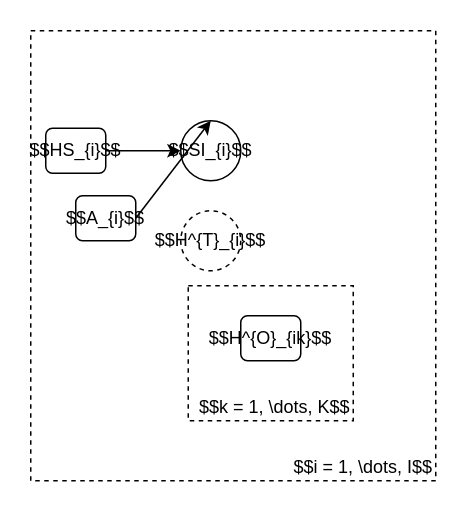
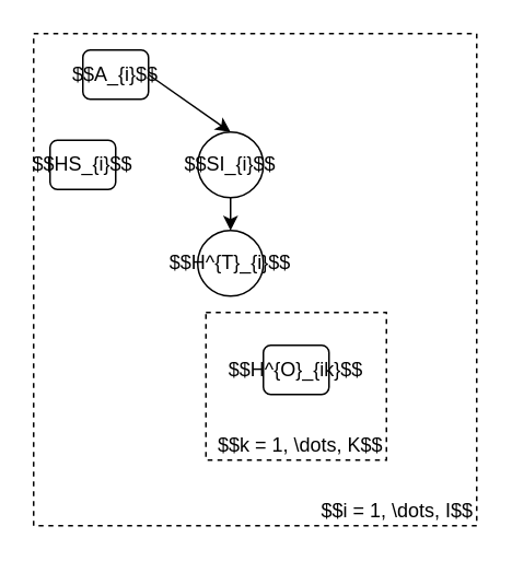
  <mxCell id="0" />
  <mxCell id="1" parent="0" />
  <mxCell id="2" value="&lt;div&gt;$$i = 1, \dots, I$$&lt;/div&gt;" style="rounded=0;whiteSpace=wrap;html=1;dashed=1;fillColor=none;verticalAlign=bottom;align=right;" parent="1" vertex="1"><mxGeometry x="20" y="20" width="270" height="300" as="geometry" /></mxCell>
  <mxCell id="3" value="&lt;div&gt;$$k = 1, \dots, K$$&lt;/div&gt;" style="rounded=0;whiteSpace=wrap;html=1;dashed=1;fillColor=none;verticalAlign=bottom;align=right;" parent="1" vertex="1"><mxGeometry x="125" y="190" width="110" height="90" as="geometry" /></mxCell>
  <mxCell id="4" value="&lt;div&gt;$$H^{O}_{ik}$$&lt;/div&gt;" style="rounded=1;whiteSpace=wrap;html=1;fillColor=none;" parent="1" vertex="1"><mxGeometry x="160" y="210" width="40" height="30" as="geometry" /></mxCell>
- <mxCell id="5" value="&lt;div&gt;$$H^{T}_{i}$$&lt;/div&gt;" style="ellipse;whiteSpace=wrap;html=1;aspect=fixed;fillColor=none;dashed=1;" parent="1" vertex="1"><mxGeometry x="120" y="140" width="40" height="40" as="geometry" /></mxCell>
- <mxCell id="6" style="edgeStyle=none;rounded=0;orthogonalLoop=1;jettySize=auto;html=1;exitX=1;exitY=0.5;exitDx=0;exitDy=0;entryX=0;entryY=0.5;entryDx=0;entryDy=0;" parent="1" source="7" target="11" edge="1"><mxGeometry relative="1" as="geometry" /></mxCell>
+ <mxCell id="5" value="&lt;div&gt;$$H^{T}_{i}$$&lt;/div&gt;" style="ellipse;whiteSpace=wrap;html=1;aspect=fixed;fillColor=none;" parent="1" vertex="1"><mxGeometry x="120" y="140" width="40" height="40" as="geometry" /></mxCell>
  <mxCell id="7" value="&lt;div&gt;$$HS_{i}$$&lt;/div&gt;" style="rounded=1;whiteSpace=wrap;html=1;fillColor=none;" parent="1" vertex="1"><mxGeometry x="30" y="85" width="40" height="30" as="geometry" /></mxCell>
  <mxCell id="8" style="edgeStyle=none;rounded=0;orthogonalLoop=1;jettySize=auto;html=1;exitX=1;exitY=0.5;exitDx=0;exitDy=0;entryX=0.5;entryY=0;entryDx=0;entryDy=0;" parent="1" source="9" target="11" edge="1"><mxGeometry relative="1" as="geometry" /></mxCell>
- <mxCell id="9" value="&lt;div&gt;$$A_{i}$$&lt;/div&gt;" style="rounded=1;whiteSpace=wrap;html=1;fillColor=none;" parent="1" vertex="1"><mxGeometry x="50" y="130" width="40" height="30" as="geometry" /></mxCell>
+ <mxCell id="9" value="&lt;div&gt;$$A_{i}$$&lt;/div&gt;" style="rounded=1;whiteSpace=wrap;html=1;fillColor=none;" parent="1" vertex="1"><mxGeometry x="50" y="30" width="40" height="30" as="geometry" /></mxCell>
+ <mxCell id="10" style="rounded=0;orthogonalLoop=1;jettySize=auto;html=1;exitX=0.5;exitY=1;exitDx=0;exitDy=0;entryX=0.5;entryY=0;entryDx=0;entryDy=0;" edge="1" parent="1" source="11" target="5"><mxGeometry relative="1" as="geometry"><mxPoint x="140" y="150" as="targetPoint" /></mxGeometry></mxCell>
  <mxCell id="11" value="&lt;div&gt;$$SI_{i}$$&lt;/div&gt;" style="ellipse;whiteSpace=wrap;html=1;aspect=fixed;fillColor=none;" vertex="1" parent="1"><mxGeometry x="120" y="80" width="40" height="40" as="geometry" /></mxCell>
